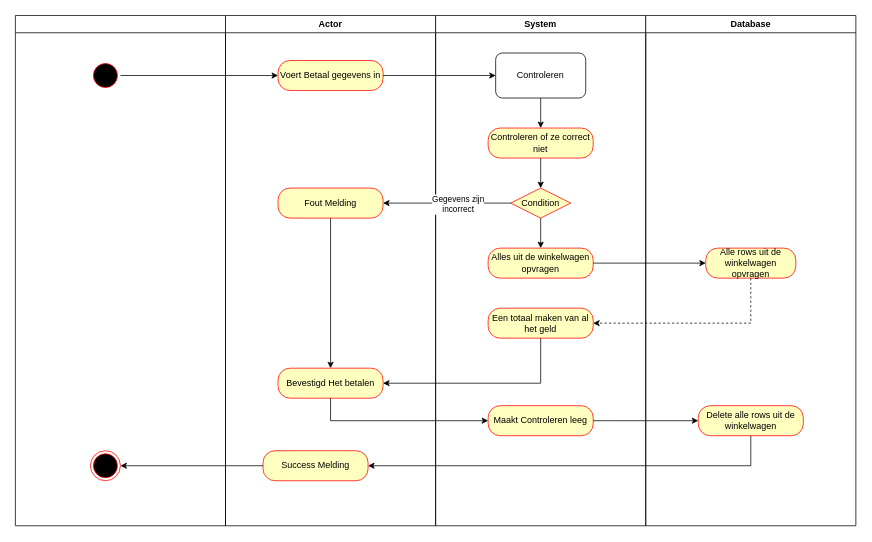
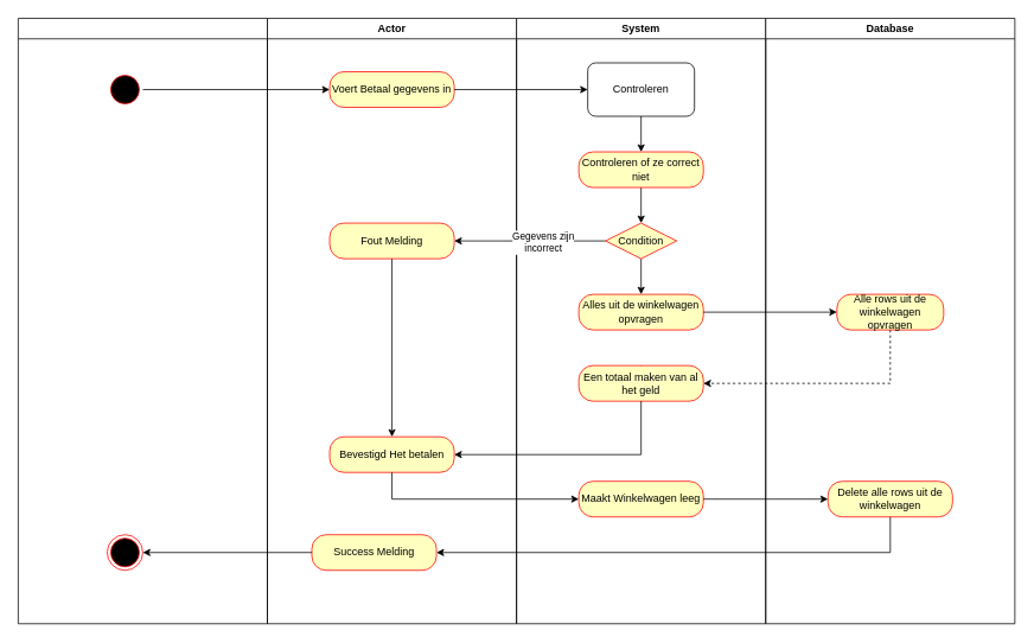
  <mxCell id="0" />
  <mxCell id="1" parent="0" />
  <mxCell id="2" value="" style="swimlane;whiteSpace=wrap" vertex="1" parent="1"><mxGeometry x="20" y="20" width="280" height="680" as="geometry" /></mxCell>
  <mxCell id="3" value="" style="ellipse;shape=startState;fillColor=#000000;strokeColor=#ff0000;" vertex="1" parent="2"><mxGeometry x="100" y="60" width="40" height="40" as="geometry" /></mxCell>
  <mxCell id="4" value="" style="html=1;shape=endState;fillColor=#000000;strokeColor=#ff0000;rotation=0;" vertex="1" parent="2"><mxGeometry x="100" y="580" width="40" height="40" as="geometry" /></mxCell>
  <mxCell id="5" value="Actor" style="swimlane;whiteSpace=wrap" vertex="1" parent="1"><mxGeometry x="300" y="20" width="280" height="680" as="geometry" /></mxCell>
  <mxCell id="6" style="edgeStyle=orthogonalEdgeStyle;rounded=0;orthogonalLoop=1;jettySize=auto;html=1;entryX=0.5;entryY=1;entryDx=0;entryDy=0;" edge="1" parent="5"><mxGeometry relative="1" as="geometry"><mxPoint x="140" y="100" as="targetPoint" /></mxGeometry></mxCell>
  <mxCell id="7" value="Voert Betaal gegevens in" style="rounded=1;whiteSpace=wrap;html=1;arcSize=40;fontColor=#000000;fillColor=#ffffc0;strokeColor=#ff0000;" vertex="1" parent="5"><mxGeometry x="70" y="60" width="140" height="40" as="geometry" /></mxCell>
  <mxCell id="8" style="edgeStyle=orthogonalEdgeStyle;rounded=0;orthogonalLoop=1;jettySize=auto;html=1;" edge="1" parent="5" source="9" target="11"><mxGeometry relative="1" as="geometry" /></mxCell>
  <mxCell id="9" value="Fout Melding" style="rounded=1;whiteSpace=wrap;html=1;arcSize=40;fontColor=#000000;fillColor=#ffffc0;strokeColor=#ff0000;" vertex="1" parent="5"><mxGeometry x="70" y="230" width="140" height="40" as="geometry" /></mxCell>
  <mxCell id="10" value="Success Melding" style="rounded=1;whiteSpace=wrap;html=1;arcSize=40;fontColor=#000000;fillColor=#ffffc0;strokeColor=#ff0000;" vertex="1" parent="5"><mxGeometry x="50" y="580" width="140" height="40" as="geometry" /></mxCell>
  <mxCell id="11" value="Bevestigd Het betalen" style="rounded=1;whiteSpace=wrap;html=1;arcSize=40;fontColor=#000000;fillColor=#ffffc0;strokeColor=#ff0000;" vertex="1" parent="5"><mxGeometry x="70" y="470" width="140" height="40" as="geometry" /></mxCell>
  <mxCell id="12" value="System" style="swimlane;whiteSpace=wrap" vertex="1" parent="1"><mxGeometry x="580" y="20" width="280" height="680" as="geometry" /></mxCell>
  <mxCell id="13" style="edgeStyle=orthogonalEdgeStyle;rounded=0;orthogonalLoop=1;jettySize=auto;html=1;" edge="1" parent="12"><mxGeometry relative="1" as="geometry"><mxPoint x="140" y="110" as="sourcePoint" /></mxGeometry></mxCell>
  <mxCell id="14" value="Email is nog niet&lt;br&gt;in gebruik" style="edgeStyle=orthogonalEdgeStyle;rounded=0;orthogonalLoop=1;jettySize=auto;html=1;" edge="1" parent="12"><mxGeometry relative="1" as="geometry"><mxPoint x="140" y="280" as="sourcePoint" /></mxGeometry></mxCell>
  <mxCell id="15" style="edgeStyle=orthogonalEdgeStyle;rounded=0;orthogonalLoop=1;jettySize=auto;html=1;entryX=0.5;entryY=0;entryDx=0;entryDy=0;" edge="1" parent="12"><mxGeometry relative="1" as="geometry"><mxPoint x="140" y="390" as="sourcePoint" /><mxPoint x="140" y="430" as="targetPoint" /></mxGeometry></mxCell>
  <mxCell id="16" style="edgeStyle=orthogonalEdgeStyle;rounded=0;orthogonalLoop=1;jettySize=auto;html=1;" edge="1" parent="12" source="17" target="19"><mxGeometry relative="1" as="geometry" /></mxCell>
  <mxCell id="17" value="Controleren" style="rounded=1;whiteSpace=wrap;html=1;" vertex="1" parent="12"><mxGeometry x="80" y="50" width="120" height="60" as="geometry" /></mxCell>
  <mxCell id="18" style="edgeStyle=orthogonalEdgeStyle;rounded=0;orthogonalLoop=1;jettySize=auto;html=1;entryX=0.5;entryY=0;entryDx=0;entryDy=0;" edge="1" parent="12" source="19" target="21"><mxGeometry relative="1" as="geometry" /></mxCell>
  <mxCell id="19" value="Controleren of ze correct niet" style="rounded=1;whiteSpace=wrap;html=1;arcSize=40;fontColor=#000000;fillColor=#ffffc0;strokeColor=#ff0000;" vertex="1" parent="12"><mxGeometry x="70" y="150" width="140" height="40" as="geometry" /></mxCell>
  <mxCell id="20" style="edgeStyle=orthogonalEdgeStyle;rounded=0;orthogonalLoop=1;jettySize=auto;html=1;" edge="1" parent="12" source="21" target="22"><mxGeometry relative="1" as="geometry" /></mxCell>
  <mxCell id="21" value="Condition" style="rhombus;whiteSpace=wrap;html=1;fillColor=#ffffc0;strokeColor=#ff0000;" vertex="1" parent="12"><mxGeometry x="100" y="230" width="80" height="40" as="geometry" /></mxCell>
  <mxCell id="22" value="Alles uit de winkelwagen opvragen" style="rounded=1;whiteSpace=wrap;html=1;arcSize=40;fontColor=#000000;fillColor=#ffffc0;strokeColor=#ff0000;" vertex="1" parent="12"><mxGeometry x="70" y="310" width="140" height="40" as="geometry" /></mxCell>
  <mxCell id="23" value="Een totaal maken van al het geld" style="rounded=1;whiteSpace=wrap;html=1;arcSize=40;fontColor=#000000;fillColor=#ffffc0;strokeColor=#ff0000;" vertex="1" parent="12"><mxGeometry x="70" y="390" width="140" height="40" as="geometry" /></mxCell>
- <mxCell id="24" value="Maakt Controleren leeg" style="rounded=1;whiteSpace=wrap;html=1;arcSize=40;fontColor=#000000;fillColor=#ffffc0;strokeColor=#ff0000;" vertex="1" parent="12"><mxGeometry x="70" y="520" width="140" height="40" as="geometry" /></mxCell>
+ <mxCell id="24" value="Maakt Winkelwagen leeg" style="rounded=1;whiteSpace=wrap;html=1;arcSize=40;fontColor=#000000;fillColor=#ffffc0;strokeColor=#ff0000;" vertex="1" parent="12"><mxGeometry x="70" y="520" width="140" height="40" as="geometry" /></mxCell>
  <mxCell id="25" value="Database" style="swimlane;whiteSpace=wrap;startSize=23;" vertex="1" parent="1"><mxGeometry x="860" y="20" width="280" height="680" as="geometry" /></mxCell>
  <mxCell id="26" value="Alle rows uit de winkelwagen opvragen" style="whiteSpace=wrap;html=1;rounded=1;strokeColor=#ff0000;fillColor=#ffffc0;arcSize=40;" vertex="1" parent="25"><mxGeometry x="80" y="310" width="120" height="40" as="geometry" /></mxCell>
  <mxCell id="27" value="Delete alle rows uit de winkelwagen" style="rounded=1;whiteSpace=wrap;html=1;arcSize=40;fontColor=#000000;fillColor=#ffffc0;strokeColor=#ff0000;" vertex="1" parent="25"><mxGeometry x="70" y="520" width="140" height="40" as="geometry" /></mxCell>
  <mxCell id="28" style="edgeStyle=orthogonalEdgeStyle;rounded=0;orthogonalLoop=1;jettySize=auto;html=1;entryX=0;entryY=0.5;entryDx=0;entryDy=0;" edge="1" parent="1"><mxGeometry relative="1" as="geometry"><mxPoint x="510" y="100" as="sourcePoint" /></mxGeometry></mxCell>
  <mxCell id="29" style="edgeStyle=orthogonalEdgeStyle;rounded=0;orthogonalLoop=1;jettySize=auto;html=1;" edge="1" parent="1"><mxGeometry relative="1" as="geometry"><mxPoint x="780" y="190" as="sourcePoint" /></mxGeometry></mxCell>
  <mxCell id="30" style="edgeStyle=orthogonalEdgeStyle;rounded=0;orthogonalLoop=1;jettySize=auto;html=1;entryX=1;entryY=0.5;entryDx=0;entryDy=0;dashed=1;" edge="1" parent="1"><mxGeometry relative="1" as="geometry"><Array as="points"><mxPoint x="1000" y="280" /></Array><mxPoint x="760" y="280" as="targetPoint" /></mxGeometry></mxCell>
  <mxCell id="31" value="Email is al&lt;br&gt;in gebruik" style="edgeStyle=orthogonalEdgeStyle;rounded=0;orthogonalLoop=1;jettySize=auto;html=1;" edge="1" parent="1"><mxGeometry x="0.111" relative="1" as="geometry"><mxPoint x="500" y="280" as="targetPoint" /><mxPoint as="offset" /></mxGeometry></mxCell>
  <mxCell id="32" style="edgeStyle=orthogonalEdgeStyle;rounded=0;orthogonalLoop=1;jettySize=auto;html=1;" edge="1" parent="1"><mxGeometry relative="1" as="geometry"><mxPoint x="440" y="310" as="targetPoint" /></mxGeometry></mxCell>
  <mxCell id="33" value="Wachtwoord en&amp;nbsp;&lt;br&gt;herhaald wachtwoord&lt;br&gt;komen niet overeen" style="edgeLabel;html=1;align=center;verticalAlign=middle;resizable=0;points=[];" vertex="1" connectable="0" parent="32"><mxGeometry x="-0.479" y="-3" relative="1" as="geometry"><mxPoint as="offset" /></mxGeometry></mxCell>
  <mxCell id="34" value="" style="edgeStyle=orthogonalEdgeStyle;rounded=0;orthogonalLoop=1;jettySize=auto;html=1;" edge="1" parent="1"><mxGeometry relative="1" as="geometry"><mxPoint x="790" y="590" as="sourcePoint" /></mxGeometry></mxCell>
  <mxCell id="35" value="" style="edgeStyle=orthogonalEdgeStyle;rounded=0;orthogonalLoop=1;jettySize=auto;html=1;" edge="1" parent="1"><mxGeometry relative="1" as="geometry"><mxPoint x="1000" y="610" as="sourcePoint" /><Array as="points"><mxPoint x="1000" y="650" /></Array></mxGeometry></mxCell>
  <mxCell id="36" style="edgeStyle=orthogonalEdgeStyle;rounded=0;orthogonalLoop=1;jettySize=auto;html=1;" edge="1" parent="1" source="3" target="7"><mxGeometry relative="1" as="geometry" /></mxCell>
  <mxCell id="37" style="edgeStyle=orthogonalEdgeStyle;rounded=0;orthogonalLoop=1;jettySize=auto;html=1;entryX=0;entryY=0.5;entryDx=0;entryDy=0;" edge="1" parent="1" source="7" target="17"><mxGeometry relative="1" as="geometry"><mxPoint x="650" y="100" as="targetPoint" /></mxGeometry></mxCell>
  <mxCell id="38" style="edgeStyle=orthogonalEdgeStyle;rounded=0;orthogonalLoop=1;jettySize=auto;html=1;" edge="1" parent="1" source="21" target="9"><mxGeometry relative="1" as="geometry" /></mxCell>
  <mxCell id="39" value="Gegevens zijn&lt;br&gt;incorrect" style="edgeLabel;html=1;align=center;verticalAlign=middle;resizable=0;points=[];" vertex="1" connectable="0" parent="38"><mxGeometry x="-0.165" y="1" relative="1" as="geometry"><mxPoint as="offset" /></mxGeometry></mxCell>
  <mxCell id="40" value="" style="edgeStyle=orthogonalEdgeStyle;rounded=0;orthogonalLoop=1;jettySize=auto;html=1;" edge="1" parent="1" source="22" target="26"><mxGeometry relative="1" as="geometry" /></mxCell>
  <mxCell id="41" style="edgeStyle=orthogonalEdgeStyle;rounded=0;orthogonalLoop=1;jettySize=auto;html=1;entryX=1;entryY=0.5;entryDx=0;entryDy=0;dashed=1;" edge="1" parent="1" source="26" target="23"><mxGeometry relative="1" as="geometry"><Array as="points"><mxPoint x="1000" y="430" /></Array></mxGeometry></mxCell>
  <mxCell id="42" style="edgeStyle=orthogonalEdgeStyle;rounded=0;orthogonalLoop=1;jettySize=auto;html=1;" edge="1" parent="1" source="23" target="11"><mxGeometry relative="1" as="geometry"><Array as="points"><mxPoint x="720" y="510" /></Array></mxGeometry></mxCell>
  <mxCell id="43" style="edgeStyle=orthogonalEdgeStyle;rounded=0;orthogonalLoop=1;jettySize=auto;html=1;entryX=0;entryY=0.5;entryDx=0;entryDy=0;" edge="1" parent="1" source="11" target="24"><mxGeometry relative="1" as="geometry"><Array as="points"><mxPoint x="440" y="560" /></Array></mxGeometry></mxCell>
  <mxCell id="44" style="edgeStyle=orthogonalEdgeStyle;rounded=0;orthogonalLoop=1;jettySize=auto;html=1;" edge="1" parent="1" source="10" target="4"><mxGeometry relative="1" as="geometry" /></mxCell>
  <mxCell id="45" style="edgeStyle=orthogonalEdgeStyle;rounded=0;orthogonalLoop=1;jettySize=auto;html=1;" edge="1" parent="1" source="24" target="27"><mxGeometry relative="1" as="geometry" /></mxCell>
  <mxCell id="46" style="edgeStyle=orthogonalEdgeStyle;rounded=0;orthogonalLoop=1;jettySize=auto;html=1;entryX=1;entryY=0.5;entryDx=0;entryDy=0;" edge="1" parent="1" source="27" target="10"><mxGeometry relative="1" as="geometry"><Array as="points"><mxPoint x="1000" y="620" /></Array></mxGeometry></mxCell>
